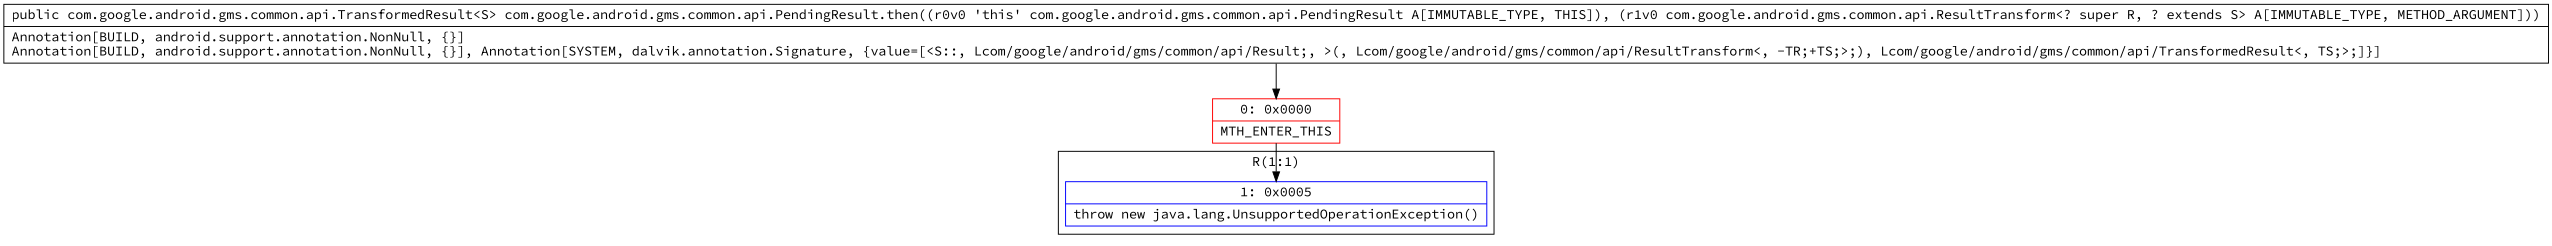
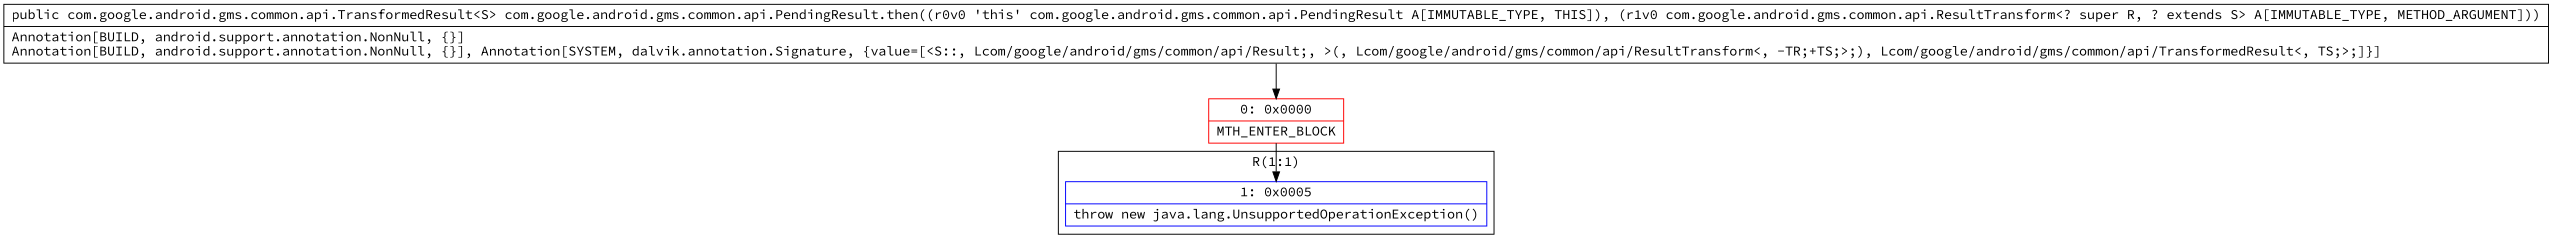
  digraph {
    fontname="Source Code Pro"
    node [shape=record fontname="Source Code Pro"]
    edge [fontname="Source Code Pro"]
    n1 [color=blue label="{1\:\ 0x0005|throw new java.lang.UnsupportedOperationException()\l}"]
-   n2 [color=red label="{0\:\ 0x0000|MTH_ENTER_THIS\l}"]
+   n2 [color=red label="{0\:\ 0x0000|MTH_ENTER_BLOCK\l}"]
    n3 [label="{public com.google.android.gms.common.api.TransformedResult\<S\> com.google.android.gms.common.api.PendingResult.then((r0v0 'this' com.google.android.gms.common.api.PendingResult A[IMMUTABLE_TYPE, THIS]), (r1v0 com.google.android.gms.common.api.ResultTransform\<? super R, ? extends S\> A[IMMUTABLE_TYPE, METHOD_ARGUMENT]))  | Annotation[BUILD, android.support.annotation.NonNull, \{\}]\lAnnotation[BUILD, android.support.annotation.NonNull, \{\}], Annotation[SYSTEM, dalvik.annotation.Signature, \{value=[\<S::, Lcom\/google\/android\/gms\/common\/api\/Result;, \>(, Lcom\/google\/android\/gms\/common\/api\/ResultTransform\<, \-TR;+TS;\>;), Lcom\/google\/android\/gms\/common\/api\/TransformedResult\<, TS;\>;]\}]\l}"]
    subgraph cluster_1 {
      label="R(1:1)"
      n1
    }
    n2 -> n1
    n3 -> n2
  }
